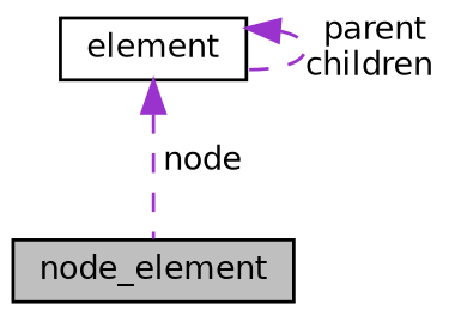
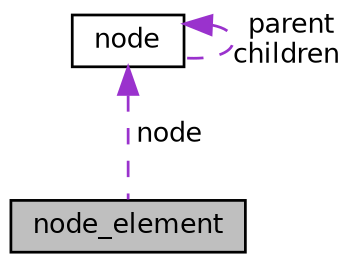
  digraph {
    node [color=black fontname=Helvetica fontsize=10 shape=record style=filled]
    edge [color=darkorchid3 dir=back fontname=Helvetica fontsize=10 labelfontname=Helvetica labelfontsize=10 style=dashed]
    n1 [fillcolor=grey75 fontcolor=black height=0.2 label=node_element width=0.4]
-   n2 [fillcolor=white height=0.2 label=element width=0.4]
+   n2 [fillcolor=white height=0.2 label="node" width=0.4]
    n2 -> n1 [label=" node"]
    n2 -> n2 [label=" parent\nchildren"]
  }
